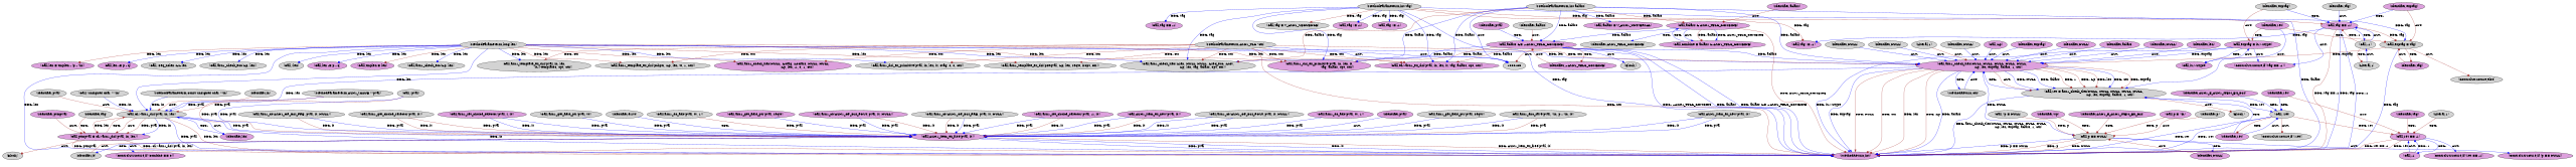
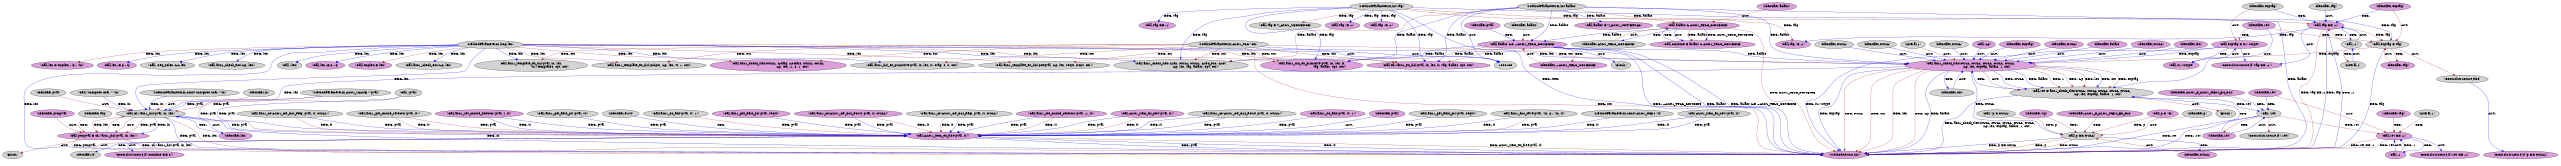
  digraph {
    fontname="DejaVu Serif"
    node [fillcolor=lightgrey fontname="DejaVu Serif" style=filled]
    edge [arrowhead=dot color=blue fontname="DejaVu Serif"]
    n1 [fillcolor=plum label="(Call,asn1_check_tlen(NULL, NULL, NULL, NULL, NULL,\n                                  &p, len, exptag, aclass, 1, ctx))"]
    n2 [label="(Call,ret = asn1_check_tlen(NULL, NULL, NULL, NULL, NULL,\n                                  &p, len, exptag, aclass, 1, ctx))"]
    n3 [label="(Call,p == NULL)"]
    n4 [label="(Call,cf->asn1_d2i(pval, in, len))"]
    n5 [fillcolor=plum label="(MethodReturn,int)"]
-   n6 [label="(MethodReturn,ctx)"]
+   n6 [label="(Identifier,ctx)"]
    n7 [label="(Call,!ret)"]
    n8 [label="(Block,)"]
    n9 [fillcolor=plum label="(Identifier,NULL)"]
    n10 [fillcolor=plum label="(ControlStructure,if (p == NULL))"]
    n11 [fillcolor=plum label="(Call,ptmpval = cf->asn1_d2i(pval, in, len))"]
    n12 [fillcolor=plum label="(Call,ASN1_item_ex_free(pval, it))"]
    n13 [fillcolor=plum label="(Identifier,len)"]
    n14 [label="(MethodParameterIn,long len)"]
    n15 [fillcolor=plum label="(Call,asn1_d2i_ex_primitive(pval, in, len, it,\n                                     tag, aclass, opt, ctx))"]
    n16 [fillcolor=plum label="(Call,len -= p - q)"]
    n17 [fillcolor=plum label="(Call,ef->asn1_ex_d2i(pval, in, len, it, tag, aclass, opt, ctx))"]
    n18 [label="(Call,asn1_template_ex_d2i(pchptr, &p, len, tt, 1, ctx))"]
    n19 [label="(Call,asn1_check_tlen(&len, NULL, NULL, &seq_eoc, &cst,\n                              &p, len, tag, aclass, opt, ctx))"]
    n20 [label="(Call,asn1_d2i_ex_primitive(pval, in, len, it, otag, 0, 0, ctx))"]
    n21 [fillcolor=plum label="(Call,len -= p - q)"]
    n22 [fillcolor=plum label="(Call,len = tmplen - (p - *in))"]
    n23 [label="(Call,!seq_nolen && len)"]
    n24 [label="(Call,asn1_check_eoc(&p, len))"]
    n25 [fillcolor=plum label="(Call,asn1_check_tlen(NULL, &otag, &oclass, NULL, NULL,\n                              &p, len, -1, 0, 1, ctx))"]
    n26 [label="(Call,!len)"]
    n27 [fillcolor=plum label="(Call,tmplen = len)"]
    n28 [label="(Call,asn1_template_ex_d2i(pseqval, &p, len, seqtt, isopt, ctx))"]
    n29 [label="(Call,asn1_template_ex_d2i(pval, in, len,\n                                        it->templates, opt, ctx))"]
    n30 [label="(Call,asn1_check_eoc(&p, len))"]
    1000135
    n32 [label="(Call,exptag = tag)"]
    n33 [fillcolor=plum label="(Identifier,tag)"]
    n34 [label="(ControlStructure,else)"]
    n35 [fillcolor=plum label="(Call,tag == -1)"]
    n36 [label="(Call,-1)"]
    n37 [fillcolor=plum label="(Call,tag != -1)"]
    n38 [fillcolor=plum label="(ControlStructure,if (tag == -1))"]
    n39 [label="(Literal,1)"]
    n40 [label="(MethodParameterIn,int tag)"]
    n41 [label="(Call,tag = V_ASN1_SEQUENCE)"]
    n42 [fillcolor=plum label="(Call,tag != -1)"]
    n43 [fillcolor=plum label="(Call,tag != -1)"]
    n44 [fillcolor=plum label="(Call,tag == -1)"]
    n45 [fillcolor=plum label="(Call,exptag = it->utype)"]
    n46 [fillcolor=plum label="(Call,it->utype)"]
    n47 [fillcolor=plum label="(Call,aclass &= ~ASN1_TFLG_COMBINE)"]
    n48 [fillcolor=plum label="(Identifier,~ASN1_TFLG_COMBINE)"]
    n49 [label="(Block,)"]
    n50 [fillcolor=plum label="(Call,aclass & ASN1_TFLG_COMBINE)"]
    n51 [fillcolor=plum label="(Call,combine = aclass & ASN1_TFLG_COMBINE)"]
    n52 [label="(Identifier,ASN1_TFLG_COMBINE)"]
    n53 [label="(MethodParameterIn,int aclass)"]
    n54 [fillcolor=plum label="(Call,aclass = V_ASN1_UNIVERSAL)"]
    n55 [label="(MethodParameterIn,ASN1_TLC *ctx)"]
    n56 [fillcolor=plum label="(Call,ret == -1)"]
    n57 [fillcolor=plum label="(Identifier,ret)"]
    n58 [label="(ControlStructure,if (!ret))"]
    n59 [fillcolor=plum label="(ControlStructure,if (ret == -1))"]
    n60 [fillcolor=plum label="(Call,-1)"]
    n61 [label="(Block,)"]
    n62 [fillcolor=plum label="(ControlStructure,if (combine == 0))"]
    n63 [label="(Identifier,it)"]
    n64 [label="(Call,*p = NULL)"]
    n65 [label="(Identifier,tag)"]
    n66 [fillcolor=plum label="(Identifier,ret)"]
    n67 [fillcolor=plum label="(Identifier,ASN1_F_ASN1_ITEM_EX_D2I)"]
    n68 [fillcolor=plum label="(Call,&p)"]
    n69 [label="(Call,asn1_get_field_ptr(pval, tt))"]
    n70 [label="(Identifier,errtt)"]
    n71 [label="(Identifier,aclass)"]
    n72 [label="(Call,asn1_do_adb(pval, tt, 1))"]
    n73 [fillcolor=plum label="(Identifier,exptag)"]
    n74 [fillcolor=plum label="(Identifier,NULL)"]
    n75 [fillcolor=plum label="(Call,asn1_get_field_ptr(pval, seqtt))"]
    n76 [fillcolor=plum label="(Identifier,exptag)"]
    n77 [label="(Call,asn1_cb(ASN1_OP_D2I_PRE, pval, it, NULL))"]
    n78 [label="(Call,asn1_cb(ASN1_OP_D2I_PRE, pval, it, NULL))"]
    n79 [fillcolor=plum label="(Call,p = *in)"]
    n80 [fillcolor=plum label="(Identifier,aclass)"]
    n81 [label="(MethodParameterIn,ASN1_VALUE **pval)"]
    n82 [fillcolor=plum label="(Identifier,NULL)"]
    n83 [fillcolor=plum label="(Identifier,wp)"]
    n84 [label="(Call,asn1_cb(ASN1_OP_D2I_POST, pval, it, NULL))"]
    n85 [fillcolor=plum label="(Call,asn1_do_adb(pval, tt, 1))"]
    n86 [fillcolor=plum label="(Identifier,pval)"]
    n87 [fillcolor=plum label="(Identifier,ptmpval)"]
    n88 [fillcolor=plum label="(Identifier,ASN1_F_ASN1_ITEM_EX_D2I)"]
    n89 [label="(Identifier,p)"]
    n90 [fillcolor=plum label="(Identifier,len)"]
    n91 [fillcolor=plum label="(Identifier,pval)"]
    n92 [label="(Call,asn1_get_field_ptr(pval, seqtt))"]
    n93 [label="(Identifier,NULL)"]
    n94 [fillcolor=plum label="(Identifier,aclass)"]
    n95 [label="(Call,asn1_enc_save(pval, *in, p - *in, it))"]
    n96 [fillcolor=plum label="(Call,asn1_cb(ASN1_OP_D2I_POST, pval, it, NULL))"]
    n97 [label="(Identifier,NULL)"]
    n98 [label="(MethodParameterIn,const unsigned char **in)"]
    n99 [label="(Identifier,exptag)"]
    n100 [fillcolor=plum label="(Identifier,tag)"]
    n101 [label="(Identifier,in)"]
+   n102 [label="(MethodParameterIn,const ASN1_ITEM *it)"]
    n103 [label="(Call,ASN1_item_ex_new(pval, it))"]
    n104 [label="(Identifier,tag)"]
    n105 [label="(Call,asn1_get_choice_selector(pval, it))"]
    n106 [label="(Literal,1)"]
    n107 [fillcolor=plum label="(Identifier,ret)"]
    n108 [fillcolor=plum label="(Call,asn1_set_choice_selector(pval, i, it))"]
    n109 [label="(Identifier,pval)"]
    n110 [label="(Call,(unsigned char **)in)"]
    n111 [label="(Literal,1)"]
    n112 [label="(Call,!pval)"]
    n113 [label="(Identifier,NULL)"]
    n114 [fillcolor=plum label="(Call,asn1_set_choice_selector(pval, -1, it))"]
    n115 [fillcolor=plum label="(Call,ASN1_item_ex_new(pval, it))"]
    n1 -> n2 [color=brown label="AST: "]
    n1 -> n2 [arrowhead=normal label="DDG: NULL"]
    n1 -> n2 [arrowhead=normal label="DDG: aclass"]
    n1 -> n2 [color=brown label="DDG: 1"]
    n1 -> n2 [arrowhead=normal color=brown label="DDG: &p"]
    n1 -> n2 [color=brown label="DDG: len"]
    n1 -> n2 [arrowhead=normal label="DDG: ctx"]
    n1 -> n2 [color=brown label="DDG: exptag"]
    n1 -> n3 [arrowhead=normal label="DDG: NULL"]
    n1 -> n4 [arrowhead=normal label="DDG: len"]
    n1 -> n5 [arrowhead=normal color=brown label="DDG: NULL"]
    n1 -> n5 [color=brown label="DDG: ctx"]
    n1 -> n5 [color=brown label="DDG: len"]
    n1 -> n5 [color=brown label="DDG: &p"]
    n1 -> n5 [arrowhead=normal label="DDG: aclass"]
    n1 -> n5 [arrowhead=normal label="DDG: exptag"]
    n1 -> n6 [arrowhead=normal label="CFG: "]
    n2 -> n1 [label="CFG: "]
    n2 -> n5 [arrowhead=normal label="DDG: asn1_check_tlen(NULL, NULL, NULL, NULL, NULL,\n                                  &p, len, exptag, aclass, 1, ctx)"]
    n2 -> n7 [arrowhead=normal label="DDG: ret"]
    n2 -> n8 [color=brown label="AST: "]
    n3 -> n5 [arrowhead=normal color=brown label="DDG: NULL"]
    n3 -> n5 [arrowhead=normal label="DDG: p == NULL"]
    n3 -> n5 [arrowhead=normal color=brown label="DDG: p"]
    n3 -> n9 [label="CFG: "]
-   n3 -> n10 [arrowhead=normal label="AST: "]
+   n34 -> n10 [arrowhead=normal label="AST: "]
    n4 -> n5 [arrowhead=normal label="DDG: pval"]
    n4 -> n5 [label="DDG: in"]
    n4 -> n5 [color=brown label="DDG: len"]
    n4 -> n11 [arrowhead=normal color=brown label="AST: "]
    n4 -> n11 [arrowhead=normal color=brown label="DDG: pval"]
    n4 -> n11 [arrowhead=normal label="DDG: in"]
    n4 -> n11 [color=brown label="DDG: len"]
    n4 -> n12 [label="DDG: pval"]
    n4 -> n13 [label="CFG: "]
    n6 -> n1 [label="AST: "]
    n7 -> n5 [label="DDG: ret"]
    n7 -> n5 [label="DDG: !ret"]
    n7 -> n56 [arrowhead=normal color=brown label="DDG: ret"]
    n7 -> n57 [color=brown label="CFG: "]
    n7 -> n58 [color=brown label="AST: "]
    n9 -> n3 [color=brown label="AST: "]
    n11 -> n4 [arrowhead=normal color=brown label="CFG: "]
    n11 -> n5 [color=brown label="DDG: ptmpval"]
    n11 -> n5 [color=brown label="DDG: cf->asn1_d2i(pval, in, len)"]
    n11 -> n61 [color=brown label="AST: "]
    n12 -> n5 [label="DDG: it"]
    n12 -> n5 [color=brown label="DDG: ASN1_item_ex_free(pval, it)"]
    n12 -> n5 [label="DDG: pval"]
    n12 -> n62 [arrowhead=normal label="AST: "]
    n12 -> n63 [arrowhead=normal label="CFG: "]
    n13 -> n4 [arrowhead=normal label="AST: "]
    n14 -> n1 [arrowhead=normal label="DDG: len"]
    n14 -> n4 [label="DDG: len"]
    n14 -> n5 [label="DDG: len"]
    n14 -> n15 [color=brown label="DDG: len"]
    n14 -> n16 [label="DDG: len"]
    n14 -> n17 [color=brown label="DDG: len"]
    n14 -> n18 [arrowhead=normal color=brown label="DDG: len"]
    n14 -> n19 [label="DDG: len"]
    n14 -> n20 [arrowhead=normal label="DDG: len"]
    n14 -> n21 [label="DDG: len"]
    n14 -> n22 [color=brown label="DDG: len"]
    n14 -> n23 [label="DDG: len"]
    n14 -> n24 [arrowhead=normal label="DDG: len"]
    n14 -> n25 [color=brown label="DDG: len"]
    n14 -> n26 [label="DDG: len"]
    n14 -> n27 [color=brown label="DDG: len"]
    n14 -> n28 [color=brown label="DDG: len"]
    n14 -> n29 [label="DDG: len"]
    n14 -> n30 [label="DDG: len"]
    n14 -> 1000135 [label="AST: "]
    n32 -> n1 [arrowhead=normal color=brown label="DDG: exptag"]
    n32 -> n5 [arrowhead=normal label="DDG: tag"]
    n32 -> n33 [color=brown label="CFG: "]
    n32 -> n34 [color=brown label="AST: "]
    n33 -> n32 [color=brown label="AST: "]
    n35 -> n5 [arrowhead=normal color=brown label="DDG: tag == -1"]
    n35 -> n5 [arrowhead=normal label="DDG: tag"]
    n35 -> n5 [arrowhead=normal label="DDG: -1"]
    n35 -> n32 [color=brown label="DDG: tag"]
    n35 -> n36 [arrowhead=normal label="CFG: "]
    n35 -> n37 [label="DDG: tag"]
    n35 -> n38 [arrowhead=normal label="AST: "]
    n36 -> n35 [label="AST: "]
    n36 -> n35 [color=brown label="DDG: 1"]
    n36 -> n39 [color=brown label="CFG: "]
    n39 -> n36 [arrowhead=normal label="AST: "]
-   n40 -> n5 [label="DDG: tag"]
+   n40 -> n5 [label="DDG: item"]
    n40 -> n15 [arrowhead=normal label="DDG: tag"]
    n40 -> n17 [label="DDG: tag"]
    n40 -> n19 [arrowhead=normal label="DDG: tag"]
    n40 -> n32 [arrowhead=normal label="DDG: tag"]
    n40 -> n35 [arrowhead=normal color=brown label="DDG: tag"]
    n40 -> n37 [color=brown label="DDG: tag"]
    n40 -> n41 [arrowhead=normal color=brown label="DDG: tag"]
    n40 -> n42 [label="DDG: tag"]
    n40 -> n43 [arrowhead=normal label="DDG: tag"]
    n40 -> n44 [label="DDG: tag"]
    n45 -> n1 [label="DDG: exptag"]
    n45 -> n5 [arrowhead=normal label="DDG: it->utype"]
    n45 -> n38 [arrowhead=normal label="AST: "]
    n45 -> n46 [label="CFG: "]
    n46 -> n45 [arrowhead=normal label="AST: "]
    n47 -> n1 [label="DDG: aclass"]
    n47 -> n5 [arrowhead=normal label="DDG: ~ASN1_TFLG_COMBINE"]
    n47 -> n5 [label="DDG: aclass"]
    n47 -> n5 [arrowhead=normal label="DDG: aclass &= ~ASN1_TFLG_COMBINE"]
    n47 -> n15 [arrowhead=normal color=brown label="DDG: aclass"]
    n47 -> n17 [arrowhead=normal color=brown label="DDG: aclass"]
    n47 -> n19 [arrowhead=normal label="DDG: aclass"]
    n47 -> n48 [color=brown label="CFG: "]
    n47 -> n49 [arrowhead=normal label="AST: "]
    n48 -> n47 [color=brown label="AST: "]
    n50 -> n5 [color=brown label="DDG: ASN1_TFLG_COMBINE"]
    n50 -> n47 [arrowhead=normal label="DDG: aclass"]
    n50 -> n51 [arrowhead=normal label="AST: "]
    n50 -> n51 [color=brown label="DDG: aclass"]
    n50 -> n51 [arrowhead=normal label="DDG: ASN1_TFLG_COMBINE"]
    n50 -> n52 [arrowhead=normal label="CFG: "]
    n51 -> n50 [arrowhead=normal label="CFG: "]
-   n52 -> 1000135 [color=brown label="AST: "]
+   n52 -> n50 [color=brown label="AST: "]
    n53 -> n1 [label="DDG: aclass"]
    n53 -> n5 [arrowhead=normal label="DDG: aclass"]
    n53 -> n15 [arrowhead=normal label="DDG: aclass"]
    n53 -> n17 [label="DDG: aclass"]
    n53 -> n19 [color=brown label="DDG: aclass"]
    n53 -> 1000135 [arrowhead=normal label="AST: "]
    n53 -> n47 [label="DDG: aclass"]
    n53 -> n50 [color=brown label="DDG: aclass"]
    n53 -> n54 [arrowhead=normal label="DDG: aclass"]
    n55 -> n1 [color=brown label="DDG: ctx"]
    n55 -> n5 [color=brown label="DDG: ctx"]
    n55 -> n15 [arrowhead=normal color=brown label="DDG: ctx"]
    n55 -> n17 [color=brown label="DDG: ctx"]
    n55 -> n18 [color=brown label="DDG: ctx"]
    n55 -> n19 [color=brown label="DDG: ctx"]
    n55 -> n20 [color=brown label="DDG: ctx"]
    n55 -> n25 [color=brown label="DDG: ctx"]
    n55 -> n28 [arrowhead=normal color=brown label="DDG: ctx"]
    n55 -> n29 [arrowhead=normal color=brown label="DDG: ctx"]
    n55 -> 1000135 [arrowhead=normal label="AST: "]
    n56 -> n5 [arrowhead=normal color=brown label="DDG: ret == -1"]
    n56 -> n5 [arrowhead=normal color=brown label="DDG: ret"]
    n56 -> n59 [arrowhead=normal label="AST: "]
    n56 -> n60 [label="CFG: "]
    n57 -> n2 [label="CFG: "]
    n57 -> n7 [label="AST: "]
    n60 -> n56 [arrowhead=normal label="AST: "]
    n60 -> n56 [label="DDG: 1"]
    n63 -> n12 [arrowhead=normal color=brown label="AST: "]
    n64 -> n3 [color=brown label="DDG: p"]
    n65 -> n35 [label="AST: "]
    n66 -> n2 [arrowhead=normal label="AST: "]
    n66 -> n32 [color=brown label="CFG: "]
    n66 -> n45 [arrowhead=normal color=brown label="CFG: "]
    n67 -> n7 [arrowhead=normal label="CFG: "]
    n68 -> n1 [label="AST: "]
    n69 -> n12 [label="DDG: pval"]
    n70 -> n12 [label="CFG: "]
    n71 -> n47 [color=brown label="AST: "]
    n72 -> n12 [arrowhead=normal color=brown label="DDG: pval"]
    n73 -> n1 [label="AST: "]
    n74 -> n1 [label="AST: "]
    n75 -> n12 [arrowhead=normal label="DDG: pval"]
    n76 -> n32 [arrowhead=normal color=brown label="AST: "]
    n76 -> n35 [label="CFG: "]
    n77 -> n12 [label="DDG: pval"]
    n77 -> n12 [color=brown label="DDG: it"]
    n78 -> n12 [arrowhead=normal label="DDG: pval"]
    n78 -> n12 [color=brown label="DDG: it"]
    n79 -> n3 [color=brown label="DDG: p"]
    n80 -> n1 [label="AST: "]
    n81 -> n4 [arrowhead=normal label="DDG: pval"]
    n81 -> n12 [color=brown label="DDG: pval"]
    n82 -> n1 [arrowhead=normal label="AST: "]
    n83 -> n3 [color=brown label="CFG: "]
    n84 -> n12 [label="DDG: pval"]
    n84 -> n12 [label="DDG: it"]
    n85 -> n12 [label="DDG: pval"]
    n86 -> n47 [label="CFG: "]
    n87 -> n11 [color=brown label="ASN: "]
    n88 -> n3 [color=brown label="CFG: "]
    n89 -> n3 [color=brown label="AST: "]
    n90 -> n1 [arrowhead=normal label="AST: "]
    n91 -> n12 [label="AST: "]
    n92 -> n12 [arrowhead=normal label="DDG: pval"]
    n93 -> n1 [arrowhead=normal label="AST: "]
    n94 -> n50 [color=brown label="AST: "]
    n95 -> n12 [color=brown label="DDG: pval"]
    n95 -> n12 [arrowhead=normal label="DDG: it"]
    n96 -> n12 [arrowhead=normal label="DDG: pval"]
    n96 -> n12 [color=brown label="DDG: it"]
    n97 -> n1 [arrowhead=normal label="AST: "]
    n98 -> n4 [arrowhead=normal label="DDG: in"]
    n99 -> n35 [label="CFG: "]
    n99 -> n45 [arrowhead=normal color=brown label="AST: "]
    n100 -> n56 [color=brown label="CFG: "]
    n101 -> n4 [arrowhead=normal color=brown label="AST: "]
+   n102 -> n12 [label="DDG: it"]
    n103 -> n12 [arrowhead=normal label="DDG: pval"]
    n103 -> n12 [label="DDG: it"]
    n104 -> n11 [arrowhead=normal color=brown label="CFG: "]
    n105 -> n12 [color=brown label="DDG: pval"]
    n105 -> n12 [arrowhead=normal color=brown label="DDG: it"]
    n106 -> n56 [color=brown label="CFG: "]
    n107 -> n7 [label="CFG: "]
    n107 -> n56 [arrowhead=normal color=brown label="AST: "]
    n108 -> n12 [arrowhead=normal label="DDG: pval"]
    n108 -> n12 [label="DDG: it"]
    n109 -> n4 [color=brown label="AST: "]
    n110 -> n4 [label="DDG: in"]
    n111 -> n1 [color=brown label="AST: "]
    n112 -> n4 [arrowhead=normal color=brown label="DDG: pval"]
    n112 -> n12 [label="DDG: pval"]
    n113 -> n1 [label="AST: "]
    n114 -> n12 [label="DDG: pval"]
    n114 -> n12 [arrowhead=normal color=brown label="DDG: it"]
    n115 -> n12 [arrowhead=normal label="DDG: pval"]
    n115 -> n12 [arrowhead=normal color=brown label="DDG: it"]
  }
